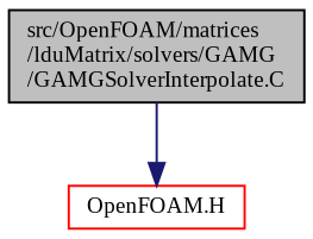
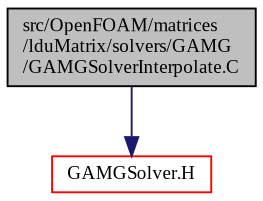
  digraph {
    fontname="Liberation Serif"
    node [fontname="Liberation Serif" fontsize=10 shape=record]
    n1 [color=black fillcolor=grey75 fontcolor=black height=0.2 label="src/OpenFOAM/matrices\l/lduMatrix/solvers/GAMG\l/GAMGSolverInterpolate.C" style=filled width=0.4]
-   n2 [color=red height=0.2 label="OpenFOAM.H" width=0.4]
+   n2 [color=red height=0.2 label="GAMGSolver.H" width=0.4]
    n1 -> n2 [color=midnightblue fontname="Liberation Serif" fontsize=10 labelfontname=FreeSans labelfontsize=10 style=solid]
  }
